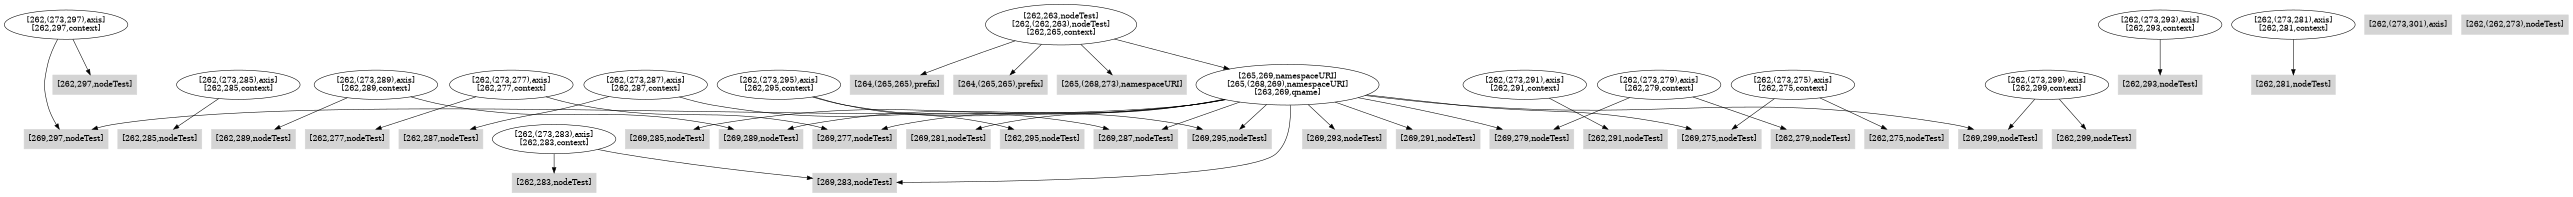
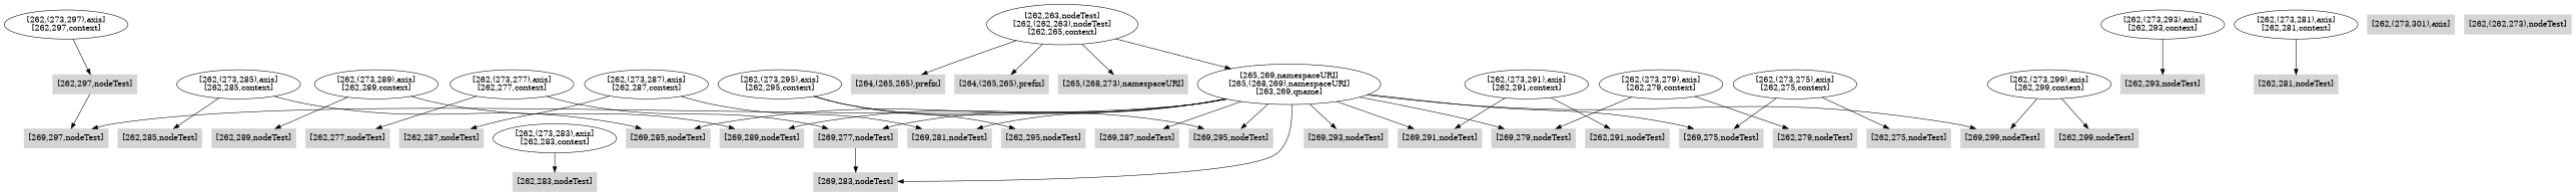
  digraph {
    node [color=".0 .0 .83" shape=box style=filled]
    n1 [label="[262,285,nodeTest]"]
    n2 [label="[269,285,nodeTest]"]
    n3 [label="[262,(273,285),axis]\n[262,285,context]" color="" shape="" style=""]
    n4 [label="[262,297,nodeTest]"]
    n5 [label="[269,297,nodeTest]"]
    n6 [label="[262,(273,297),axis]\n[262,297,context]" color="" shape="" style=""]
    n7 [label="[262,289,nodeTest]"]
    n8 [label="[269,289,nodeTest]"]
    n9 [label="[262,(273,289),axis]\n[262,289,context]" color="" shape="" style=""]
    n10 [label="[262,277,nodeTest]"]
    n11 [label="[269,277,nodeTest]"]
    n12 [label="[262,(273,277),axis]\n[262,277,context]" color="" shape="" style=""]
    n13 [label="[262,283,nodeTest]"]
    n14 [label="[269,283,nodeTest]"]
    n15 [label="[262,(273,283),axis]\n[262,283,context]" color="" shape="" style=""]
    n16 [label="[262,287,nodeTest]"]
    n17 [label="[269,287,nodeTest]"]
    n18 [label="[262,(273,287),axis]\n[262,287,context]" color="" shape="" style=""]
    n19 [label="[262,295,nodeTest]"]
    n20 [label="[269,295,nodeTest]"]
    n21 [label="[262,(273,295),axis]\n[262,295,context]" color="" shape="" style=""]
    n22 [label="[262,291,nodeTest]"]
    n23 [label="[269,291,nodeTest]"]
    n24 [label="[262,(273,291),axis]\n[262,291,context]" color="" shape="" style=""]
    n25 [label="[262,279,nodeTest]"]
    n26 [label="[269,279,nodeTest]"]
    n27 [label="[262,(273,279),axis]\n[262,279,context]" color="" shape="" style=""]
    n28 [label="[262,275,nodeTest]"]
    n29 [label="[269,275,nodeTest]"]
    n30 [label="[262,(273,275),axis]\n[262,275,context]" color="" shape="" style=""]
    n31 [label="[262,293,nodeTest]"]
    n32 [label="[269,293,nodeTest]"]
    n33 [label="[262,(273,293),axis]\n[262,293,context]" color="" shape="" style=""]
    n34 [label="[262,281,nodeTest]"]
    n35 [label="[269,281,nodeTest]"]
    n36 [label="[262,(273,281),axis]\n[262,281,context]" color="" shape="" style=""]
    n37 [label="[262,299,nodeTest]"]
    n38 [label="[269,299,nodeTest]"]
    n39 [label="[262,(273,299),axis]\n[262,299,context]" color="" shape="" style=""]
    n40 [label="[265,269,namespaceURI]\n[265,(268,269),namespaceURI]\n[263,269,qname]" color="" shape="" style=""]
    n41 [label="[264,(265,265),prefix]"]
    n42 [label="[264,(265,265),prefix]"]
    n43 [label="[265,(268,273),namespaceURI]"]
    n44 [label="[262,263,nodeTest]\n[262,(262,263),nodeTest]\n[262,265,context]" color="" shape="" style=""]
    n45 [label="[262,(273,301),axis]"]
    n46 [label="[262,(262,273),nodeTest]"]
    n3 -> n1
+   n3 -> n2
    n6 -> n4
-   n6 -> n5
+   n4 -> n5
    n9 -> n7
    n9 -> n8
    n12 -> n10
    n12 -> n11
    n15 -> n13
-   n15 -> n14
+   n11 -> n14
    n18 -> n16
-   n18 -> n17
+   n18 -> n35
    n21 -> n19
    n21 -> n20
    n24 -> n22
+   n24 -> n23
    n27 -> n25
    n27 -> n26
    n30 -> n28
    n30 -> n29
    n33 -> n31
    n36 -> n34
    n39 -> n37
    n39 -> n38
    n40 -> n2
    n40 -> n5
    n40 -> n8
    n40 -> n11
    n40 -> n14
    n40 -> n17
    n40 -> n20
    n40 -> n23
    n40 -> n26
    n40 -> n29
    n40 -> n32
    n40 -> n35
    n40 -> n38
    n44 -> n40
    n44 -> n41
    n44 -> n42
    n44 -> n43
  }
